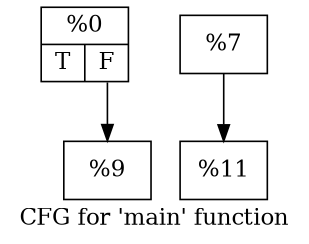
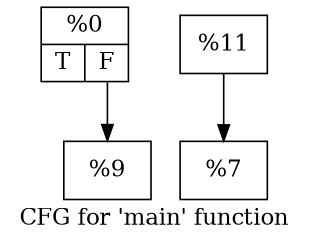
  digraph {
    label="CFG for 'main' function"
    node [shape=record]
    n1 [label="{%0|{<s0>T|<s1>F}}"]
    n2 [label="{%9}"]
    n3 [label="{%7}"]
    n4 [label="{%11}"]
    n1 -> n2 [tailport=s1]
-   n3 -> n4
+   n4 -> n3
  }
